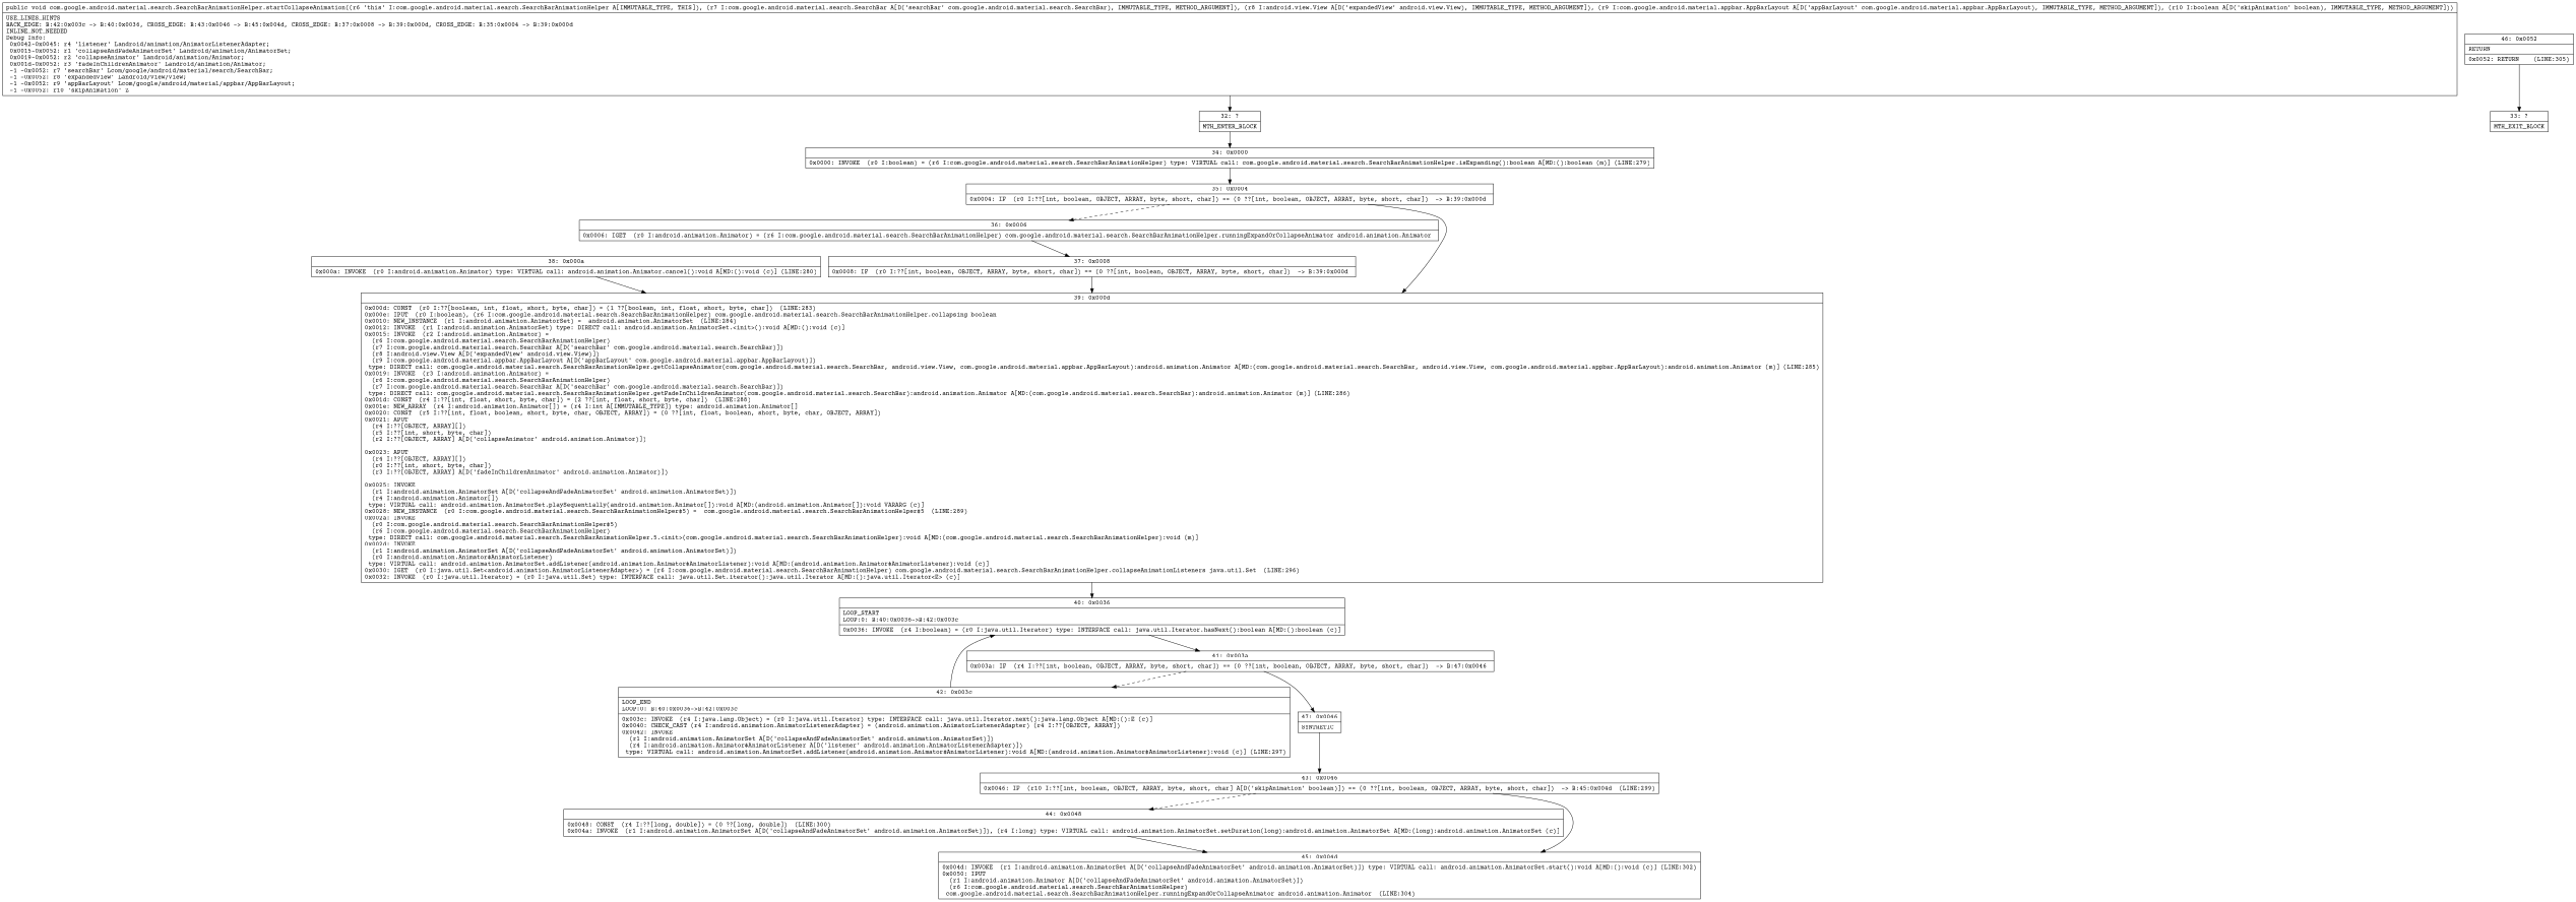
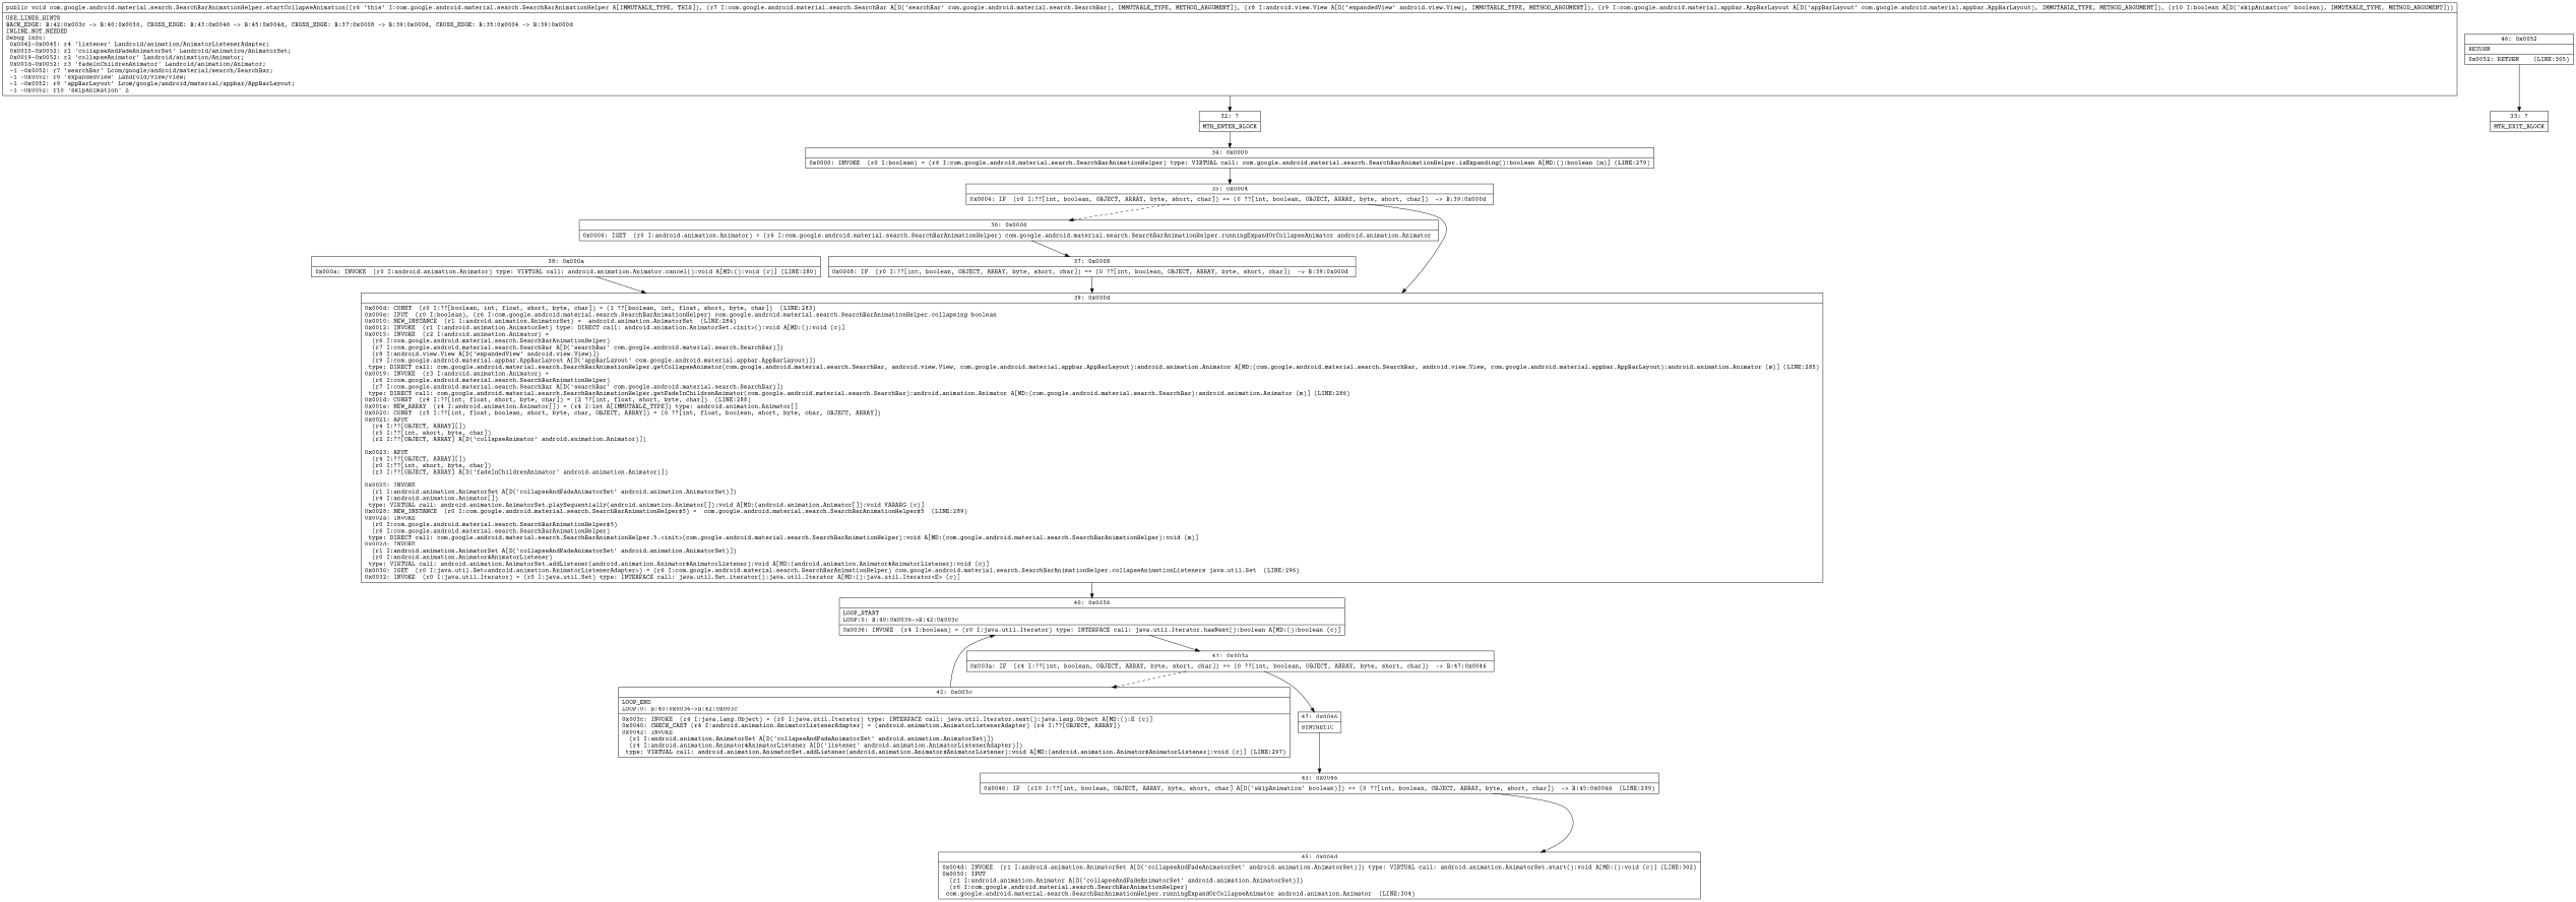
  digraph {
    fontname="Courier Prime"
    node [fontname="Courier Prime" shape=record]
    edge [fontname="Courier Prime"]
    n1 [label="{32\:\ ?|MTH_ENTER_BLOCK\l}"]
    n2 [label="{34\:\ 0x0000|0x0000: INVOKE  (r0 I:boolean) = (r6 I:com.google.android.material.search.SearchBarAnimationHelper) type: VIRTUAL call: com.google.android.material.search.SearchBarAnimationHelper.isExpanding():boolean A[MD:():boolean (m)] (LINE:279)\l}"]
    n3 [label="{35\:\ 0x0004|0x0004: IF  (r0 I:??[int, boolean, OBJECT, ARRAY, byte, short, char]) == (0 ??[int, boolean, OBJECT, ARRAY, byte, short, char])  \-\> B:39:0x000d \l}"]
    n4 [label="{36\:\ 0x0006|0x0006: IGET  (r0 I:android.animation.Animator) = (r6 I:com.google.android.material.search.SearchBarAnimationHelper) com.google.android.material.search.SearchBarAnimationHelper.runningExpandOrCollapseAnimator android.animation.Animator \l}"]
    n5 [label="{39\:\ 0x000d|0x000d: CONST  (r0 I:??[boolean, int, float, short, byte, char]) = (1 ??[boolean, int, float, short, byte, char])  (LINE:283)\l0x000e: IPUT  (r0 I:boolean), (r6 I:com.google.android.material.search.SearchBarAnimationHelper) com.google.android.material.search.SearchBarAnimationHelper.collapsing boolean \l0x0010: NEW_INSTANCE  (r1 I:android.animation.AnimatorSet) =  android.animation.AnimatorSet  (LINE:284)\l0x0012: INVOKE  (r1 I:android.animation.AnimatorSet) type: DIRECT call: android.animation.AnimatorSet.\<init\>():void A[MD:():void (c)]\l0x0015: INVOKE  (r2 I:android.animation.Animator) = \l  (r6 I:com.google.android.material.search.SearchBarAnimationHelper)\l  (r7 I:com.google.android.material.search.SearchBar A[D('searchBar' com.google.android.material.search.SearchBar)])\l  (r8 I:android.view.View A[D('expandedView' android.view.View)])\l  (r9 I:com.google.android.material.appbar.AppBarLayout A[D('appBarLayout' com.google.android.material.appbar.AppBarLayout)])\l type: DIRECT call: com.google.android.material.search.SearchBarAnimationHelper.getCollapseAnimator(com.google.android.material.search.SearchBar, android.view.View, com.google.android.material.appbar.AppBarLayout):android.animation.Animator A[MD:(com.google.android.material.search.SearchBar, android.view.View, com.google.android.material.appbar.AppBarLayout):android.animation.Animator (m)] (LINE:285)\l0x0019: INVOKE  (r3 I:android.animation.Animator) = \l  (r6 I:com.google.android.material.search.SearchBarAnimationHelper)\l  (r7 I:com.google.android.material.search.SearchBar A[D('searchBar' com.google.android.material.search.SearchBar)])\l type: DIRECT call: com.google.android.material.search.SearchBarAnimationHelper.getFadeInChildrenAnimator(com.google.android.material.search.SearchBar):android.animation.Animator A[MD:(com.google.android.material.search.SearchBar):android.animation.Animator (m)] (LINE:286)\l0x001d: CONST  (r4 I:??[int, float, short, byte, char]) = (2 ??[int, float, short, byte, char])  (LINE:288)\l0x001e: NEW_ARRAY  (r4 I:android.animation.Animator[]) = (r4 I:int A[IMMUTABLE_TYPE]) type: android.animation.Animator[] \l0x0020: CONST  (r5 I:??[int, float, boolean, short, byte, char, OBJECT, ARRAY]) = (0 ??[int, float, boolean, short, byte, char, OBJECT, ARRAY]) \l0x0021: APUT  \l  (r4 I:??[OBJECT, ARRAY][])\l  (r5 I:??[int, short, byte, char])\l  (r2 I:??[OBJECT, ARRAY] A[D('collapseAnimator' android.animation.Animator)])\l \l0x0023: APUT  \l  (r4 I:??[OBJECT, ARRAY][])\l  (r0 I:??[int, short, byte, char])\l  (r3 I:??[OBJECT, ARRAY] A[D('fadeInChildrenAnimator' android.animation.Animator)])\l \l0x0025: INVOKE  \l  (r1 I:android.animation.AnimatorSet A[D('collapseAndFadeAnimatorSet' android.animation.AnimatorSet)])\l  (r4 I:android.animation.Animator[])\l type: VIRTUAL call: android.animation.AnimatorSet.playSequentially(android.animation.Animator[]):void A[MD:(android.animation.Animator[]):void VARARG (c)]\l0x0028: NEW_INSTANCE  (r0 I:com.google.android.material.search.SearchBarAnimationHelper$5) =  com.google.android.material.search.SearchBarAnimationHelper$5  (LINE:289)\l0x002a: INVOKE  \l  (r0 I:com.google.android.material.search.SearchBarAnimationHelper$5)\l  (r6 I:com.google.android.material.search.SearchBarAnimationHelper)\l type: DIRECT call: com.google.android.material.search.SearchBarAnimationHelper.5.\<init\>(com.google.android.material.search.SearchBarAnimationHelper):void A[MD:(com.google.android.material.search.SearchBarAnimationHelper):void (m)]\l0x002d: INVOKE  \l  (r1 I:android.animation.AnimatorSet A[D('collapseAndFadeAnimatorSet' android.animation.AnimatorSet)])\l  (r0 I:android.animation.Animator$AnimatorListener)\l type: VIRTUAL call: android.animation.AnimatorSet.addListener(android.animation.Animator$AnimatorListener):void A[MD:(android.animation.Animator$AnimatorListener):void (c)]\l0x0030: IGET  (r0 I:java.util.Set\<android.animation.AnimatorListenerAdapter\>) = (r6 I:com.google.android.material.search.SearchBarAnimationHelper) com.google.android.material.search.SearchBarAnimationHelper.collapseAnimationListeners java.util.Set  (LINE:296)\l0x0032: INVOKE  (r0 I:java.util.Iterator) = (r0 I:java.util.Set) type: INTERFACE call: java.util.Set.iterator():java.util.Iterator A[MD:():java.util.Iterator\<E\> (c)]\l}"]
    n6 [label="{37\:\ 0x0008|0x0008: IF  (r0 I:??[int, boolean, OBJECT, ARRAY, byte, short, char]) == (0 ??[int, boolean, OBJECT, ARRAY, byte, short, char])  \-\> B:39:0x000d \l}"]
    n7 [label="{40\:\ 0x0036|LOOP_START\lLOOP:0: B:40:0x0036\-\>B:42:0x003c\l|0x0036: INVOKE  (r4 I:boolean) = (r0 I:java.util.Iterator) type: INTERFACE call: java.util.Iterator.hasNext():boolean A[MD:():boolean (c)]\l}"]
    n8 [label="{38\:\ 0x000a|0x000a: INVOKE  (r0 I:android.animation.Animator) type: VIRTUAL call: android.animation.Animator.cancel():void A[MD:():void (c)] (LINE:280)\l}"]
    n9 [label="{41\:\ 0x003a|0x003a: IF  (r4 I:??[int, boolean, OBJECT, ARRAY, byte, short, char]) == (0 ??[int, boolean, OBJECT, ARRAY, byte, short, char])  \-\> B:47:0x0046 \l}"]
    n10 [label="{42\:\ 0x003c|LOOP_END\lLOOP:0: B:40:0x0036\-\>B:42:0x003c\l|0x003c: INVOKE  (r4 I:java.lang.Object) = (r0 I:java.util.Iterator) type: INTERFACE call: java.util.Iterator.next():java.lang.Object A[MD:():E (c)]\l0x0040: CHECK_CAST (r4 I:android.animation.AnimatorListenerAdapter) = (android.animation.AnimatorListenerAdapter) (r4 I:??[OBJECT, ARRAY]) \l0x0042: INVOKE  \l  (r1 I:android.animation.AnimatorSet A[D('collapseAndFadeAnimatorSet' android.animation.AnimatorSet)])\l  (r4 I:android.animation.Animator$AnimatorListener A[D('listener' android.animation.AnimatorListenerAdapter)])\l type: VIRTUAL call: android.animation.AnimatorSet.addListener(android.animation.Animator$AnimatorListener):void A[MD:(android.animation.Animator$AnimatorListener):void (c)] (LINE:297)\l}"]
    n11 [label="{47\:\ 0x0046|SYNTHETIC\l}"]
    n12 [label="{43\:\ 0x0046|0x0046: IF  (r10 I:??[int, boolean, OBJECT, ARRAY, byte, short, char] A[D('skipAnimation' boolean)]) == (0 ??[int, boolean, OBJECT, ARRAY, byte, short, char])  \-\> B:45:0x004d  (LINE:299)\l}"]
-   n13 [label="{44\:\ 0x0048|0x0048: CONST  (r4 I:??[long, double]) = (0 ??[long, double])  (LINE:300)\l0x004a: INVOKE  (r1 I:android.animation.AnimatorSet A[D('collapseAndFadeAnimatorSet' android.animation.AnimatorSet)]), (r4 I:long) type: VIRTUAL call: android.animation.AnimatorSet.setDuration(long):android.animation.AnimatorSet A[MD:(long):android.animation.AnimatorSet (c)]\l}"]
    n14 [label="{45\:\ 0x004d|0x004d: INVOKE  (r1 I:android.animation.AnimatorSet A[D('collapseAndFadeAnimatorSet' android.animation.AnimatorSet)]) type: VIRTUAL call: android.animation.AnimatorSet.start():void A[MD:():void (c)] (LINE:302)\l0x0050: IPUT  \l  (r1 I:android.animation.Animator A[D('collapseAndFadeAnimatorSet' android.animation.AnimatorSet)])\l  (r6 I:com.google.android.material.search.SearchBarAnimationHelper)\l com.google.android.material.search.SearchBarAnimationHelper.runningExpandOrCollapseAnimator android.animation.Animator  (LINE:304)\l}"]
    n15 [label="{46\:\ 0x0052|RETURN\l|0x0052: RETURN    (LINE:305)\l}"]
    n16 [label="{33\:\ ?|MTH_EXIT_BLOCK\l}"]
    n17 [label="{public void com.google.android.material.search.SearchBarAnimationHelper.startCollapseAnimation((r6 'this' I:com.google.android.material.search.SearchBarAnimationHelper A[IMMUTABLE_TYPE, THIS]), (r7 I:com.google.android.material.search.SearchBar A[D('searchBar' com.google.android.material.search.SearchBar), IMMUTABLE_TYPE, METHOD_ARGUMENT]), (r8 I:android.view.View A[D('expandedView' android.view.View), IMMUTABLE_TYPE, METHOD_ARGUMENT]), (r9 I:com.google.android.material.appbar.AppBarLayout A[D('appBarLayout' com.google.android.material.appbar.AppBarLayout), IMMUTABLE_TYPE, METHOD_ARGUMENT]), (r10 I:boolean A[D('skipAnimation' boolean), IMMUTABLE_TYPE, METHOD_ARGUMENT]))  | USE_LINES_HINTS\lBACK_EDGE: B:42:0x003c \-\> B:40:0x0036, CROSS_EDGE: B:43:0x0046 \-\> B:45:0x004d, CROSS_EDGE: B:37:0x0008 \-\> B:39:0x000d, CROSS_EDGE: B:35:0x0004 \-\> B:39:0x000d\lINLINE_NOT_NEEDED\lDebug Info:\l  0x0042\-0x0045: r4 'listener' Landroid\/animation\/AnimatorListenerAdapter;\l  0x0015\-0x0052: r1 'collapseAndFadeAnimatorSet' Landroid\/animation\/AnimatorSet;\l  0x0019\-0x0052: r2 'collapseAnimator' Landroid\/animation\/Animator;\l  0x001d\-0x0052: r3 'fadeInChildrenAnimator' Landroid\/animation\/Animator;\l  \-1 \-0x0052: r7 'searchBar' Lcom\/google\/android\/material\/search\/SearchBar;\l  \-1 \-0x0052: r8 'expandedView' Landroid\/view\/View;\l  \-1 \-0x0052: r9 'appBarLayout' Lcom\/google\/android\/material\/appbar\/AppBarLayout;\l  \-1 \-0x0052: r10 'skipAnimation' Z\l}"]
    n1 -> n2
    n2 -> n3
    n3 -> n4 [style=dashed]
    n3 -> n5
    n4 -> n6
    n5 -> n7
    n6 -> n5
    n7 -> n9
    n8 -> n5
    n9 -> n10 [style=dashed]
    n9 -> n11
    n10 -> n7
    n11 -> n12
-   n12 -> n13 [style=dashed]
    n12 -> n14
-   n13 -> n14
    n15 -> n16
    n17 -> n1
  }
